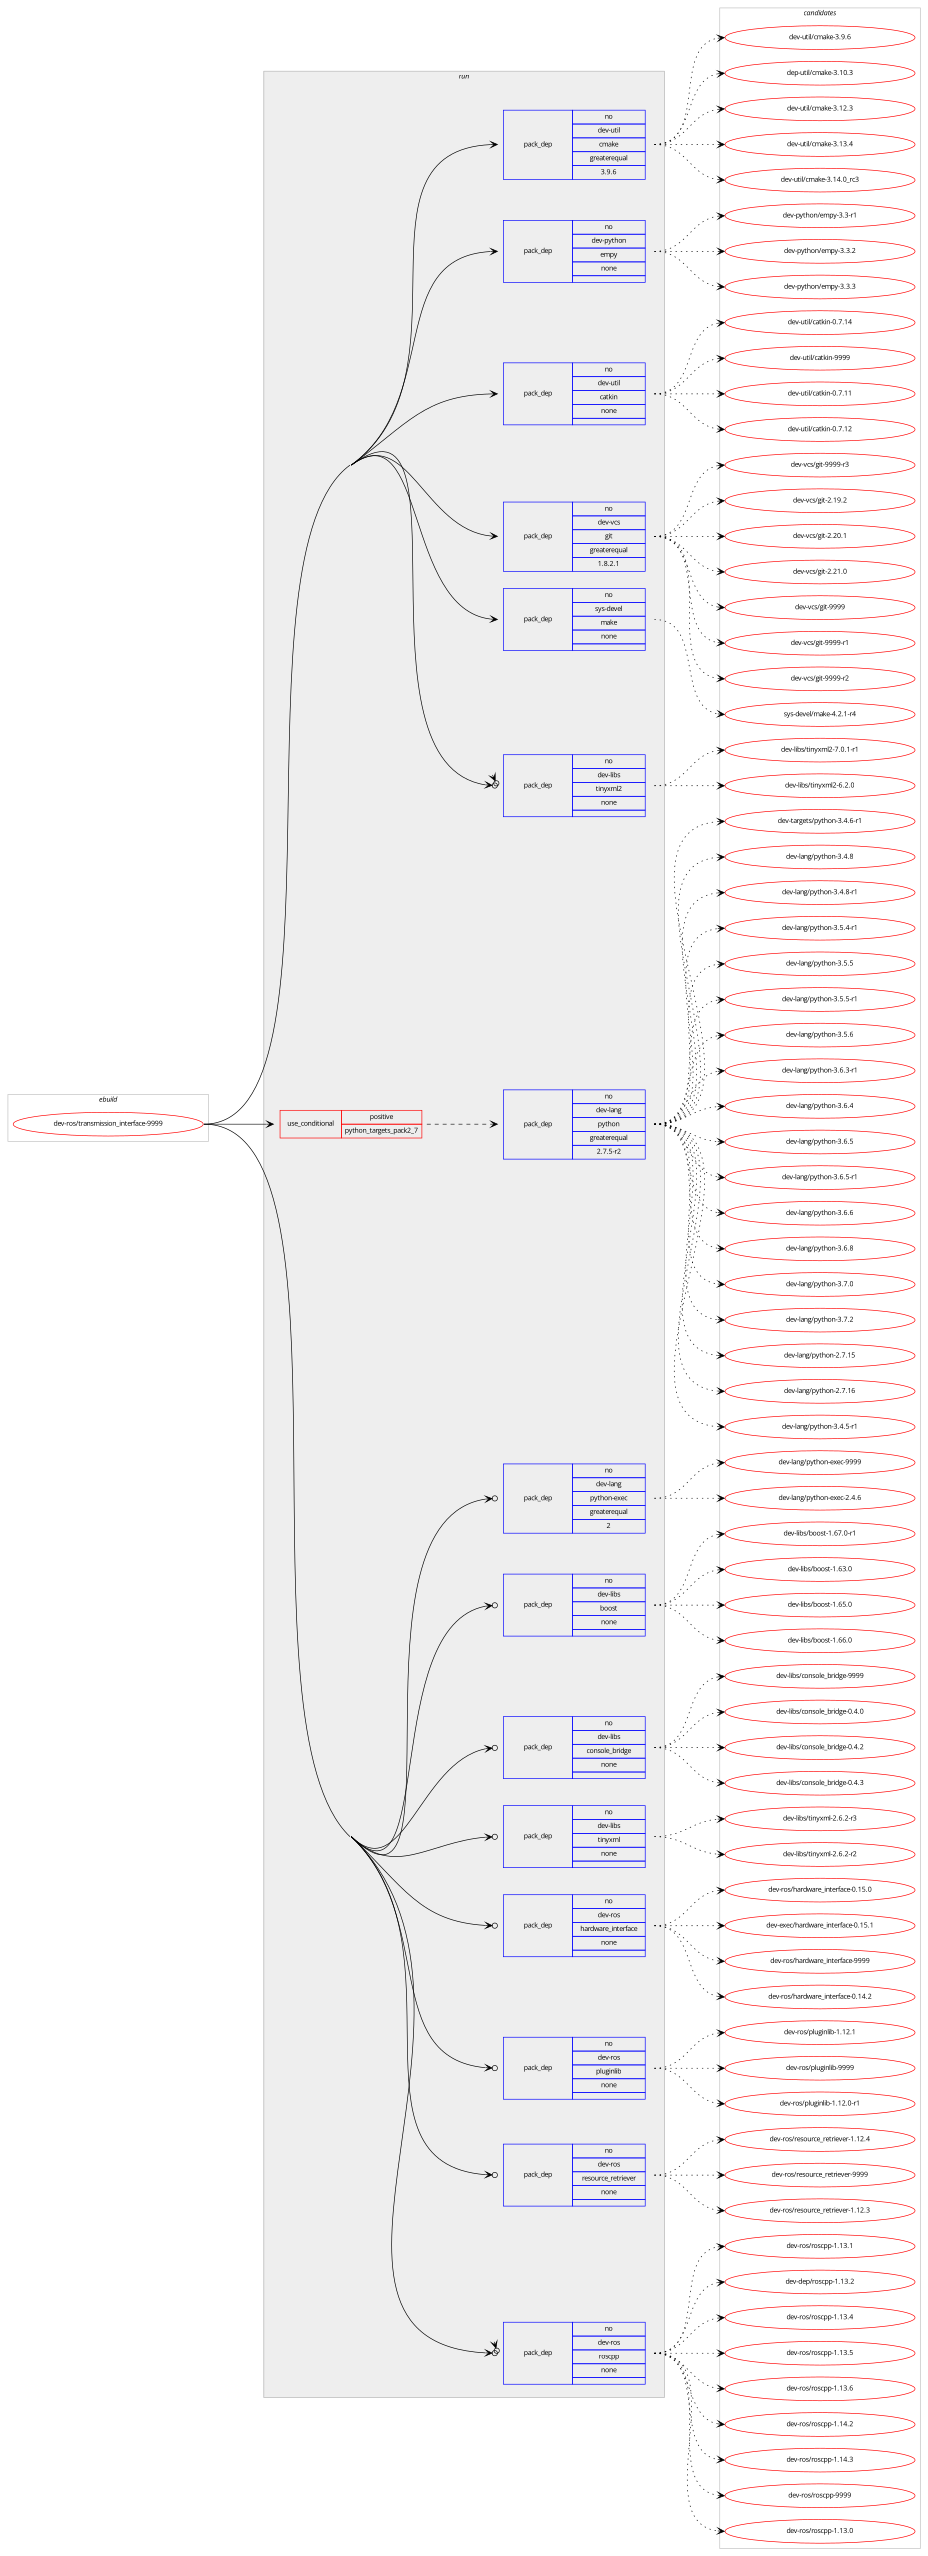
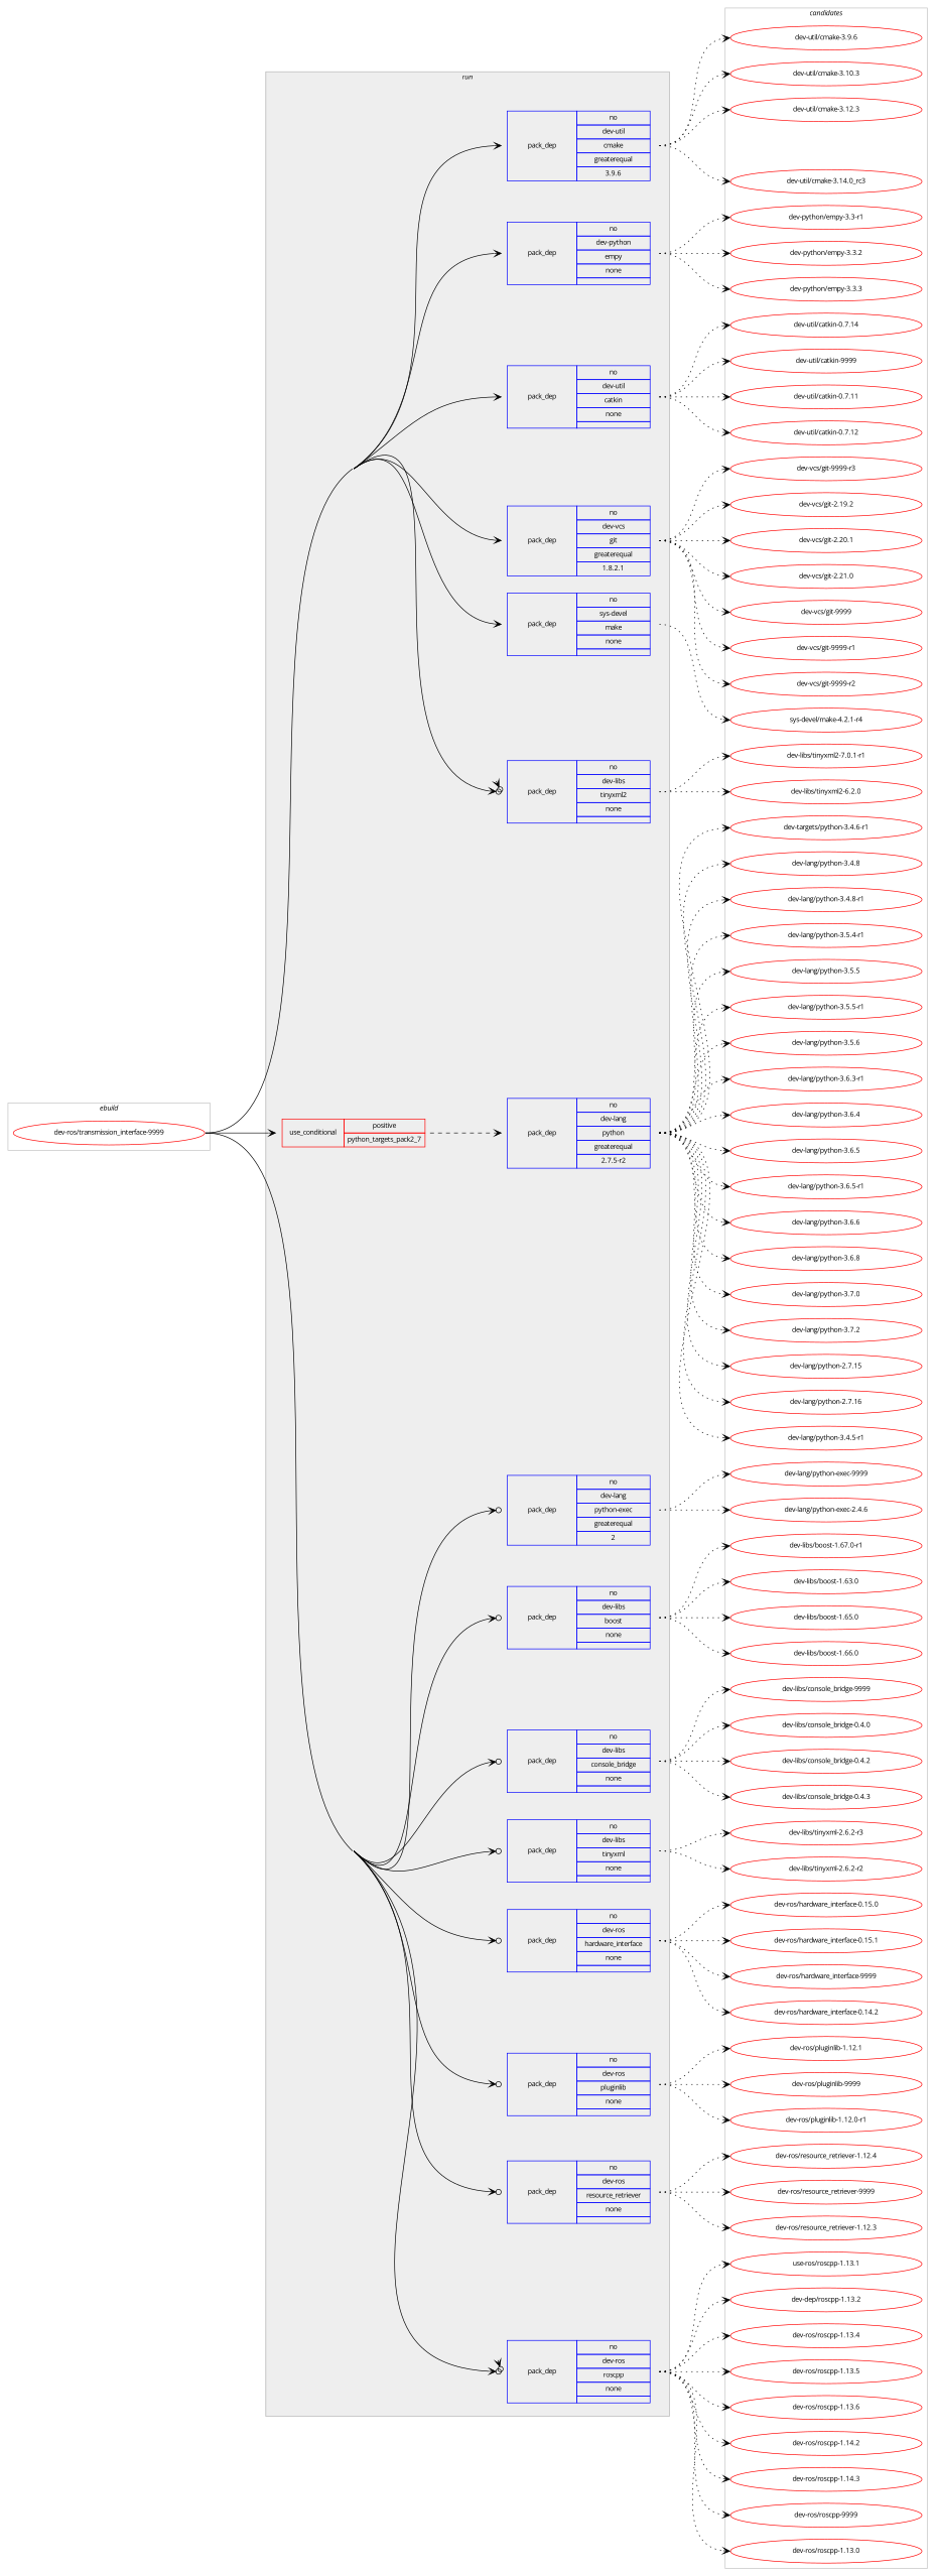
  digraph {
    compound=true
    concentrate=true
    fontname="Open Sans"
    fontsize=10
    newrank=true
    rankdir=LR
    ranksep=1.5
    node [color=red fontname="Open Sans" fontsize=10]
    edge [arrowhead=vee fontname="Open Sans" headport=w style=dotted tailport=e weight=100]
    n1 [label="dev-ros/transmission_interface-9999" width=4]
    n2 [color=blue label=<<TABLE BORDER="0" CELLBORDER="1" CELLSPACING="0" CELLPADDING="4" WIDTH="220"><TR><TD ROWSPAN="6" CELLPADDING="30">pack_dep</TD></TR><TR><TD WIDTH="110">no</TD></TR><TR><TD>dev-util</TD></TR><TR><TD>cmake</TD></TR><TR><TD>greaterequal</TD></TR><TR><TD>3.9.6</TD></TR></TABLE>> shape=none]
    n3 [color=blue label=<<TABLE BORDER="0" CELLBORDER="1" CELLSPACING="0" CELLPADDING="4" WIDTH="220"><TR><TD ROWSPAN="6" CELLPADDING="30">pack_dep</TD></TR><TR><TD WIDTH="110">no</TD></TR><TR><TD>dev-python</TD></TR><TR><TD>empy</TD></TR><TR><TD>none</TD></TR><TR><TD></TD></TR></TABLE>> shape=none]
    n4 [color=blue label=<<TABLE BORDER="0" CELLBORDER="1" CELLSPACING="0" CELLPADDING="4" WIDTH="220"><TR><TD ROWSPAN="6" CELLPADDING="30">pack_dep</TD></TR><TR><TD WIDTH="110">no</TD></TR><TR><TD>dev-util</TD></TR><TR><TD>catkin</TD></TR><TR><TD>none</TD></TR><TR><TD></TD></TR></TABLE>> shape=none]
    n5 [color=blue label=<<TABLE BORDER="0" CELLBORDER="1" CELLSPACING="0" CELLPADDING="4" WIDTH="220"><TR><TD ROWSPAN="6" CELLPADDING="30">pack_dep</TD></TR><TR><TD WIDTH="110">no</TD></TR><TR><TD>dev-vcs</TD></TR><TR><TD>git</TD></TR><TR><TD>greaterequal</TD></TR><TR><TD>1.8.2.1</TD></TR></TABLE>> shape=none]
    n6 [color=blue label=<<TABLE BORDER="0" CELLBORDER="1" CELLSPACING="0" CELLPADDING="4" WIDTH="220"><TR><TD ROWSPAN="6" CELLPADDING="30">pack_dep</TD></TR><TR><TD WIDTH="110">no</TD></TR><TR><TD>sys-devel</TD></TR><TR><TD>make</TD></TR><TR><TD>none</TD></TR><TR><TD></TD></TR></TABLE>> shape=none]
    n7 [color=blue label=<<TABLE BORDER="0" CELLBORDER="1" CELLSPACING="0" CELLPADDING="4" WIDTH="220"><TR><TD ROWSPAN="6" CELLPADDING="30">pack_dep</TD></TR><TR><TD WIDTH="110">no</TD></TR><TR><TD>dev-libs</TD></TR><TR><TD>tinyxml2</TD></TR><TR><TD>none</TD></TR><TR><TD></TD></TR></TABLE>> shape=none]
    n8 [color=blue label=<<TABLE BORDER="0" CELLBORDER="1" CELLSPACING="0" CELLPADDING="4" WIDTH="220"><TR><TD ROWSPAN="6" CELLPADDING="30">pack_dep</TD></TR><TR><TD WIDTH="110">no</TD></TR><TR><TD>dev-lang</TD></TR><TR><TD>python</TD></TR><TR><TD>greaterequal</TD></TR><TR><TD>2.7.5-r2</TD></TR></TABLE>> shape=none]
    n9 [label=<<TABLE BORDER="0" CELLBORDER="1" CELLSPACING="0" CELLPADDING="4"><TR><TD ROWSPAN="3" CELLPADDING="10">use_conditional</TD></TR><TR><TD>positive</TD></TR><TR><TD>python_targets_pack2_7</TD></TR></TABLE>> shape=none]
    n10 [color=blue label=<<TABLE BORDER="0" CELLBORDER="1" CELLSPACING="0" CELLPADDING="4" WIDTH="220"><TR><TD ROWSPAN="6" CELLPADDING="30">pack_dep</TD></TR><TR><TD WIDTH="110">no</TD></TR><TR><TD>dev-lang</TD></TR><TR><TD>python-exec</TD></TR><TR><TD>greaterequal</TD></TR><TR><TD>2</TD></TR></TABLE>> shape=none]
    n11 [color=blue label=<<TABLE BORDER="0" CELLBORDER="1" CELLSPACING="0" CELLPADDING="4" WIDTH="220"><TR><TD ROWSPAN="6" CELLPADDING="30">pack_dep</TD></TR><TR><TD WIDTH="110">no</TD></TR><TR><TD>dev-libs</TD></TR><TR><TD>boost</TD></TR><TR><TD>none</TD></TR><TR><TD></TD></TR></TABLE>> shape=none]
    n12 [color=blue label=<<TABLE BORDER="0" CELLBORDER="1" CELLSPACING="0" CELLPADDING="4" WIDTH="220"><TR><TD ROWSPAN="6" CELLPADDING="30">pack_dep</TD></TR><TR><TD WIDTH="110">no</TD></TR><TR><TD>dev-libs</TD></TR><TR><TD>console_bridge</TD></TR><TR><TD>none</TD></TR><TR><TD></TD></TR></TABLE>> shape=none]
    n13 [color=blue label=<<TABLE BORDER="0" CELLBORDER="1" CELLSPACING="0" CELLPADDING="4" WIDTH="220"><TR><TD ROWSPAN="6" CELLPADDING="30">pack_dep</TD></TR><TR><TD WIDTH="110">no</TD></TR><TR><TD>dev-libs</TD></TR><TR><TD>tinyxml</TD></TR><TR><TD>none</TD></TR><TR><TD></TD></TR></TABLE>> shape=none]
    n14 [color=blue label=<<TABLE BORDER="0" CELLBORDER="1" CELLSPACING="0" CELLPADDING="4" WIDTH="220"><TR><TD ROWSPAN="6" CELLPADDING="30">pack_dep</TD></TR><TR><TD WIDTH="110">no</TD></TR><TR><TD>dev-ros</TD></TR><TR><TD>hardware_interface</TD></TR><TR><TD>none</TD></TR><TR><TD></TD></TR></TABLE>> shape=none]
    n15 [color=blue label=<<TABLE BORDER="0" CELLBORDER="1" CELLSPACING="0" CELLPADDING="4" WIDTH="220"><TR><TD ROWSPAN="6" CELLPADDING="30">pack_dep</TD></TR><TR><TD WIDTH="110">no</TD></TR><TR><TD>dev-ros</TD></TR><TR><TD>pluginlib</TD></TR><TR><TD>none</TD></TR><TR><TD></TD></TR></TABLE>> shape=none]
    n16 [color=blue label=<<TABLE BORDER="0" CELLBORDER="1" CELLSPACING="0" CELLPADDING="4" WIDTH="220"><TR><TD ROWSPAN="6" CELLPADDING="30">pack_dep</TD></TR><TR><TD WIDTH="110">no</TD></TR><TR><TD>dev-ros</TD></TR><TR><TD>resource_retriever</TD></TR><TR><TD>none</TD></TR><TR><TD></TD></TR></TABLE>> shape=none]
    n17 [color=blue label=<<TABLE BORDER="0" CELLBORDER="1" CELLSPACING="0" CELLPADDING="4" WIDTH="220"><TR><TD ROWSPAN="6" CELLPADDING="30">pack_dep</TD></TR><TR><TD WIDTH="110">no</TD></TR><TR><TD>dev-ros</TD></TR><TR><TD>roscpp</TD></TR><TR><TD>none</TD></TR><TR><TD></TD></TR></TABLE>> shape=none]
    n18 [label="dev-python/empy-3.3-r1" width=4]
    n19 [label="dev-python/empy-3.3.2" width=4]
    n20 [label="dev-python/empy-3.3.3" width=4]
    n21 [label="dev-util/catkin-0.7.11" width=4]
    n22 [label="dev-util/catkin-0.7.12" width=4]
    n23 [label="dev-util/catkin-0.7.14" width=4]
    n24 [label="dev-util/catkin-9999" width=4]
-   n25 [label="dep-util/cmake-3.10.3" width=4]
+   n25 [label="dev-util/cmake-3.10.3" width=4]
    n26 [label="dev-util/cmake-3.12.3" width=4]
-   n27 [label="dev-util/cmake-3.13.4" width=4]
    n28 [label="dev-util/cmake-3.14.0_rc3" width=4]
    n29 [label="dev-util/cmake-3.9.6" width=4]
    n30 [label="dev-vcs/git-2.19.2" width=4]
    n31 [label="dev-vcs/git-2.20.1" width=4]
    n32 [label="dev-vcs/git-2.21.0" width=4]
    n33 [label="dev-vcs/git-9999" width=4]
    n34 [label="dev-vcs/git-9999-r1" width=4]
    n35 [label="dev-vcs/git-9999-r2" width=4]
    n36 [label="dev-vcs/git-9999-r3" width=4]
    n37 [label="sys-devel/make-4.2.1-r4" width=4]
    n38 [label="dev-lang/python-2.7.15" width=4]
    n39 [label="dev-lang/python-2.7.16" width=4]
    n40 [label="dev-lang/python-3.4.5-r1" width=4]
    n41 [label="dev-targets/python-3.4.6-r1" width=4]
    n42 [label="dev-lang/python-3.4.8" width=4]
    n43 [label="dev-lang/python-3.4.8-r1" width=4]
    n44 [label="dev-lang/python-3.5.4-r1" width=4]
    n45 [label="dev-lang/python-3.5.5" width=4]
    n46 [label="dev-lang/python-3.5.5-r1" width=4]
    n47 [label="dev-lang/python-3.5.6" width=4]
    n48 [label="dev-lang/python-3.6.3-r1" width=4]
    n49 [label="dev-lang/python-3.6.4" width=4]
    n50 [label="dev-lang/python-3.6.5" width=4]
    n51 [label="dev-lang/python-3.6.5-r1" width=4]
    n52 [label="dev-lang/python-3.6.6" width=4]
    n53 [label="dev-lang/python-3.6.8" width=4]
    n54 [label="dev-lang/python-3.7.0" width=4]
    n55 [label="dev-lang/python-3.7.2" width=4]
    n56 [label="dev-lang/python-exec-2.4.6" width=4]
    n57 [label="dev-lang/python-exec-9999" width=4]
    n58 [label="dev-libs/boost-1.63.0" width=4]
    n59 [label="dev-libs/boost-1.65.0" width=4]
    n60 [label="dev-libs/boost-1.66.0" width=4]
    n61 [label="dev-libs/boost-1.67.0-r1" width=4]
    n62 [label="dev-libs/console_bridge-0.4.0" width=4]
    n63 [label="dev-libs/console_bridge-0.4.2" width=4]
    n64 [label="dev-libs/console_bridge-0.4.3" width=4]
    n65 [label="dev-libs/console_bridge-9999" width=4]
    n66 [label="dev-libs/tinyxml-2.6.2-r2" width=4]
    n67 [label="dev-libs/tinyxml-2.6.2-r3" width=4]
    n68 [label="dev-libs/tinyxml2-6.2.0" width=4]
    n69 [label="dev-libs/tinyxml2-7.0.1-r1" width=4]
    n70 [label="dev-ros/hardware_interface-0.14.2" width=4]
    n71 [label="dev-ros/hardware_interface-0.15.0" width=4]
-   n72 [label="dev-exec/hardware_interface-0.15.1" width=4]
+   n72 [label="dev-ros/hardware_interface-0.15.1" width=4]
    n73 [label="dev-ros/hardware_interface-9999" width=4]
    n74 [label="dev-ros/pluginlib-1.12.0-r1" width=4]
    n75 [label="dev-ros/pluginlib-1.12.1" width=4]
    n76 [label="dev-ros/pluginlib-9999" width=4]
    n77 [label="dev-ros/resource_retriever-1.12.3" width=4]
    n78 [label="dev-ros/resource_retriever-1.12.4" width=4]
    n79 [label="dev-ros/resource_retriever-9999" width=4]
    n80 [label="dev-ros/roscpp-1.13.0" width=4]
-   n81 [label="dev-ros/roscpp-1.13.1" width=4]
+   n81 [label="use-ros/roscpp-1.13.1" width=4]
    n82 [label="dev-dep/roscpp-1.13.2" width=4]
    n83 [label="dev-ros/roscpp-1.13.4" width=4]
    n84 [label="dev-ros/roscpp-1.13.5" width=4]
    n85 [label="dev-ros/roscpp-1.13.6" width=4]
    n86 [label="dev-ros/roscpp-1.14.2" width=4]
    n87 [label="dev-ros/roscpp-1.14.3" width=4]
    n88 [label="dev-ros/roscpp-9999" width=4]
    subgraph cluster_1 {
      color=gray
      label=<<i>ebuild</i>>
      rank=same
      n1
    }
    subgraph cluster_2 {
      color=gray
      label=<<i>dependencies</i>>
      subgraph cluster_3 {
        color=gray
        fillcolor="#eeeeee"
        label=<<i>compile</i>>
        style=filled
        subgraph sub_4 {
          color=gray
          fillcolor="#eeeeee"
          label=<<i>compile</i>>
          style=filled
          n2
        }
        subgraph sub_5 {
          color=gray
          fillcolor="#eeeeee"
          label=<<i>compile</i>>
          style=filled
          n3
        }
        subgraph sub_6 {
          color=gray
          fillcolor="#eeeeee"
          label=<<i>compile</i>>
          style=filled
          n4
        }
        subgraph sub_7 {
          color=gray
          fillcolor="#eeeeee"
          label=<<i>compile</i>>
          style=filled
          n5
        }
        subgraph sub_8 {
          color=gray
          fillcolor="#eeeeee"
          label=<<i>compile</i>>
          style=filled
          n6
        }
      }
      subgraph cluster_9 {
        color=gray
        fillcolor="#eeeeee"
        label=<<i>compile and run</i>>
        style=filled
        subgraph sub_10 {
          color=gray
          fillcolor="#eeeeee"
          label=<<i>compile and run</i>>
          style=filled
          n7
        }
        subgraph sub_11 {
          color=gray
          fillcolor="#eeeeee"
          label=<<i>compile and run</i>>
          style=filled
          n9
          subgraph sub_12 {
            color=gray
            fillcolor="#eeeeee"
            label=<<i>compile and run</i>>
            style=filled
            n8
          }
        }
        subgraph sub_13 {
          color=gray
          fillcolor="#eeeeee"
          label=<<i>compile and run</i>>
          style=filled
          n10
        }
        subgraph sub_14 {
          color=gray
          fillcolor="#eeeeee"
          label=<<i>compile and run</i>>
          style=filled
          n11
        }
        subgraph sub_15 {
          color=gray
          fillcolor="#eeeeee"
          label=<<i>compile and run</i>>
          style=filled
          n12
        }
        subgraph sub_16 {
          color=gray
          fillcolor="#eeeeee"
          label=<<i>compile and run</i>>
          style=filled
          n13
        }
        subgraph sub_17 {
          color=gray
          fillcolor="#eeeeee"
          label=<<i>compile and run</i>>
          style=filled
          n14
        }
        subgraph sub_18 {
          color=gray
          fillcolor="#eeeeee"
          label=<<i>compile and run</i>>
          style=filled
          n15
        }
        subgraph sub_19 {
          color=gray
          fillcolor="#eeeeee"
          label=<<i>compile and run</i>>
          style=filled
          n16
        }
        subgraph sub_20 {
          color=gray
          fillcolor="#eeeeee"
          label=<<i>compile and run</i>>
          style=filled
          n17
        }
      }
      subgraph cluster_21 {
        color=gray
        fillcolor="#eeeeee"
        label=<<i>run</i>>
        style=filled
      }
    }
    subgraph cluster_22 {
      color=gray
      label=<<i>candidates</i>>
      rank=same
      subgraph sub_23 {
        color=black
        label=<<i>candidates</i>>
        nodesep=1
        rank=same
        n18
        n19
        n20
      }
      subgraph sub_24 {
        color=black
        label=<<i>candidates</i>>
        nodesep=1
        rank=same
        n21
        n22
        n23
        n24
      }
      subgraph sub_25 {
        color=black
        label=<<i>candidates</i>>
        nodesep=1
        rank=same
        n25
        n26
-       n27
        n28
        n29
      }
      subgraph sub_26 {
        color=black
        label=<<i>candidates</i>>
        nodesep=1
        rank=same
        n30
        n31
        n32
        n33
        n34
        n35
        n36
      }
      subgraph sub_27 {
        color=black
        label=<<i>candidates</i>>
        nodesep=1
        rank=same
        n37
      }
      subgraph sub_28 {
        color=black
        label=<<i>candidates</i>>
        nodesep=1
        rank=same
        n38
        n39
        n40
        n41
        n42
        n43
        n44
        n45
        n46
        n47
        n48
        n49
        n50
        n51
        n52
        n53
        n54
        n55
      }
      subgraph sub_29 {
        color=black
        label=<<i>candidates</i>>
        nodesep=1
        rank=same
        n56
        n57
      }
      subgraph sub_30 {
        color=black
        label=<<i>candidates</i>>
        nodesep=1
        rank=same
        n58
        n59
        n60
        n61
      }
      subgraph sub_31 {
        color=black
        label=<<i>candidates</i>>
        nodesep=1
        rank=same
        n62
        n63
        n64
        n65
      }
      subgraph sub_32 {
        color=black
        label=<<i>candidates</i>>
        nodesep=1
        rank=same
        n66
        n67
      }
      subgraph sub_33 {
        color=black
        label=<<i>candidates</i>>
        nodesep=1
        rank=same
        n68
        n69
      }
      subgraph sub_34 {
        color=black
        label=<<i>candidates</i>>
        nodesep=1
        rank=same
        n70
        n71
        n72
        n73
      }
      subgraph sub_35 {
        color=black
        label=<<i>candidates</i>>
        nodesep=1
        rank=same
        n74
        n75
        n76
      }
      subgraph sub_36 {
        color=black
        label=<<i>candidates</i>>
        nodesep=1
        rank=same
        n77
        n78
        n79
      }
      subgraph sub_37 {
        color=black
        label=<<i>candidates</i>>
        nodesep=1
        rank=same
        n80
        n81
        n82
        n83
        n84
        n85
        n86
        n87
        n88
      }
    }
    n1 -> n2 [style=solid weight=20]
    n1 -> n3 [style=solid weight=20]
    n1 -> n4 [style=solid weight=20]
    n1 -> n5 [style=solid weight=20]
    n1 -> n6 [style=solid weight=20]
    n1 -> n7 [arrowhead=odotvee style=solid weight=20]
    n1 -> n9 [style=solid weight=20]
    n1 -> n10 [arrowhead=odotvee style=solid weight=20]
    n1 -> n11 [arrowhead=odotvee style=solid weight=20]
    n1 -> n12 [arrowhead=odotvee style=solid weight=20]
    n1 -> n13 [arrowhead=odotvee style=solid weight=20]
    n1 -> n14 [arrowhead=odotvee style=solid weight=20]
    n1 -> n15 [arrowhead=odotvee style=solid weight=20]
    n1 -> n16 [arrowhead=odotvee style=solid weight=20]
    n1 -> n17 [arrowhead=odotvee style=solid weight=20]
    n2 -> n25
    n2 -> n26
-   n2 -> n27
    n2 -> n28
    n2 -> n29
    n3 -> n18
    n3 -> n19
    n3 -> n20
    n4 -> n21
    n4 -> n22
    n4 -> n23
    n4 -> n24
    n5 -> n30
    n5 -> n31
    n5 -> n32
    n5 -> n33
    n5 -> n34
    n5 -> n35
    n5 -> n36
    n6 -> n37
    n7 -> n68
    n7 -> n69
    n8 -> n38
    n8 -> n39
    n8 -> n40
    n8 -> n41
    n8 -> n42
    n8 -> n43
    n8 -> n44
    n8 -> n45
    n8 -> n46
    n8 -> n47
    n8 -> n48
    n8 -> n49
    n8 -> n50
    n8 -> n51
    n8 -> n52
    n8 -> n53
    n8 -> n54
    n8 -> n55
    n9 -> n8 [style=dashed weight=20]
    n10 -> n56
    n10 -> n57
    n11 -> n58
    n11 -> n59
    n11 -> n60
    n11 -> n61
    n12 -> n62
    n12 -> n63
    n12 -> n64
    n12 -> n65
    n13 -> n66
    n13 -> n67
    n14 -> n70
    n14 -> n71
    n14 -> n72
    n14 -> n73
    n15 -> n74
    n15 -> n75
    n15 -> n76
    n16 -> n77
    n16 -> n78
    n16 -> n79
    n17 -> n80
    n17 -> n81
    n17 -> n82
    n17 -> n83
    n17 -> n84
    n17 -> n85
    n17 -> n86
    n17 -> n87
    n17 -> n88
  }
